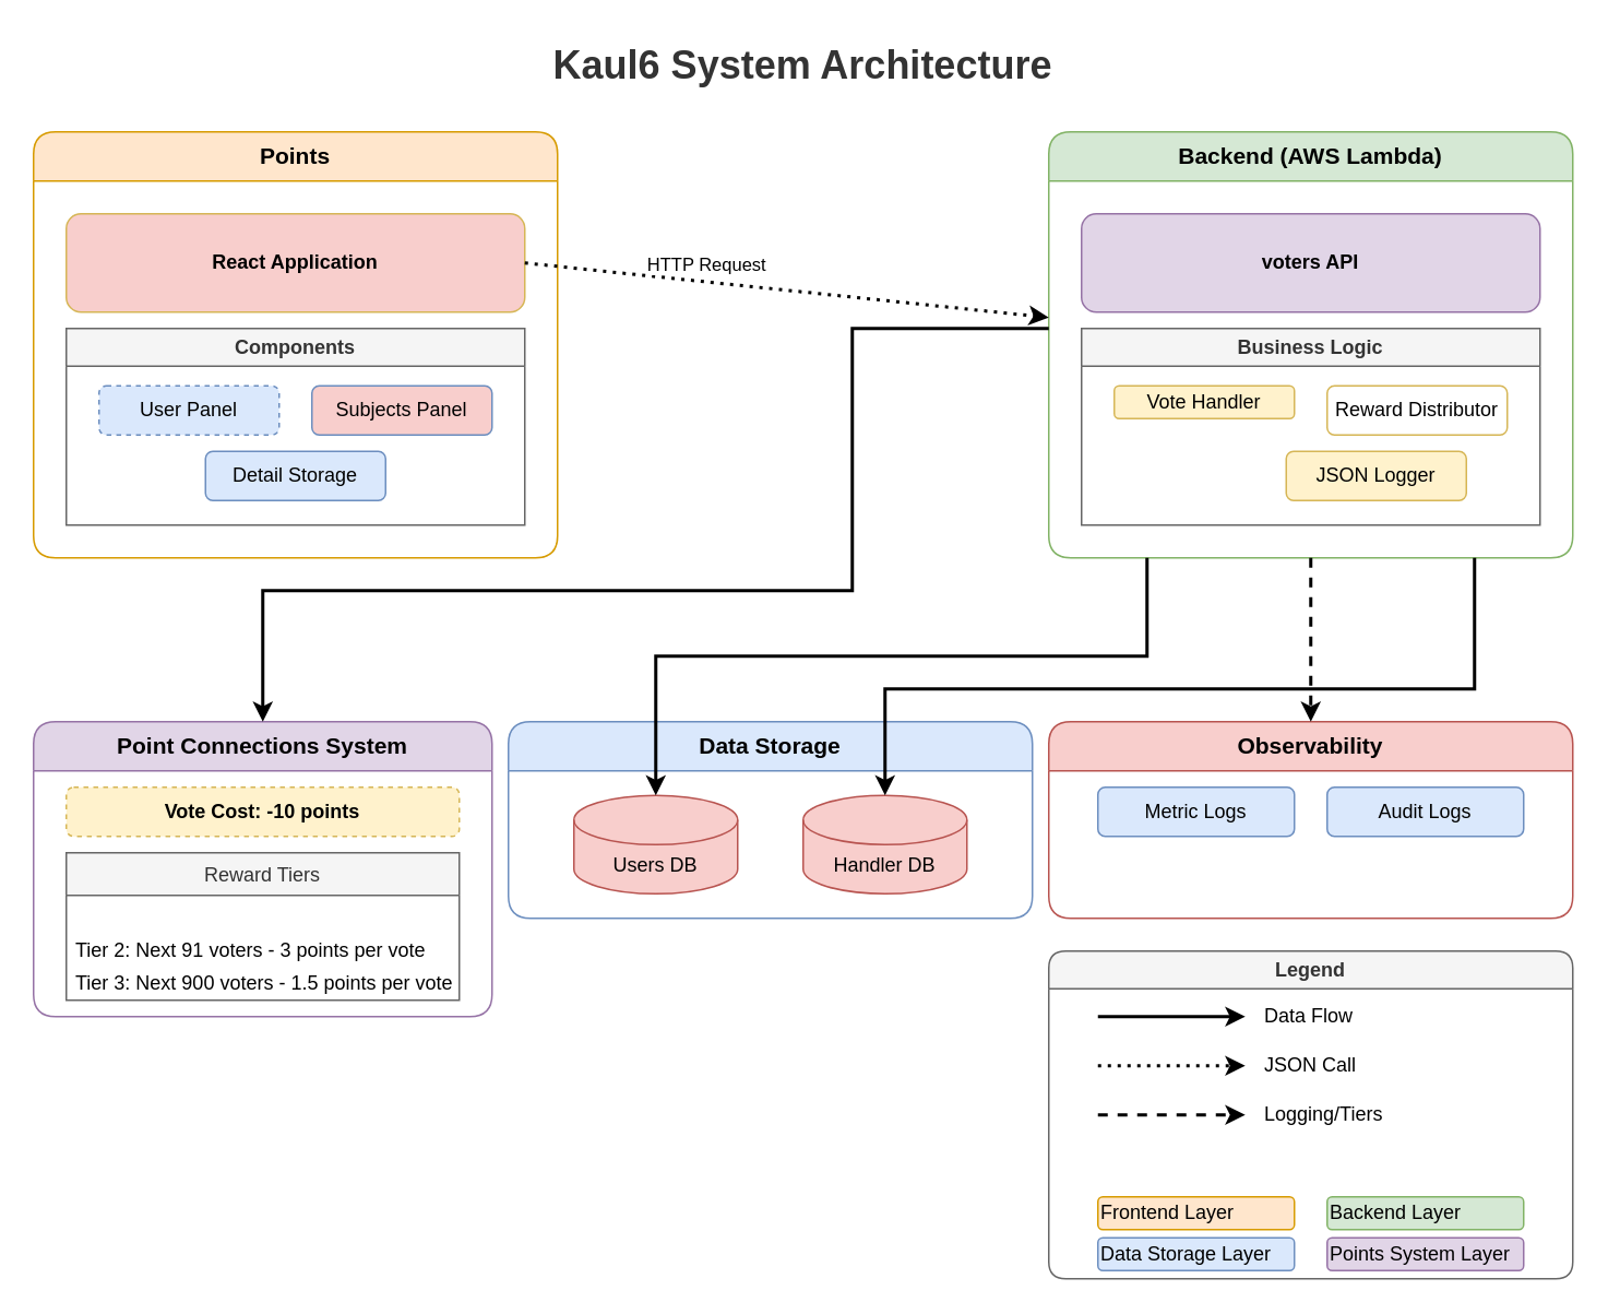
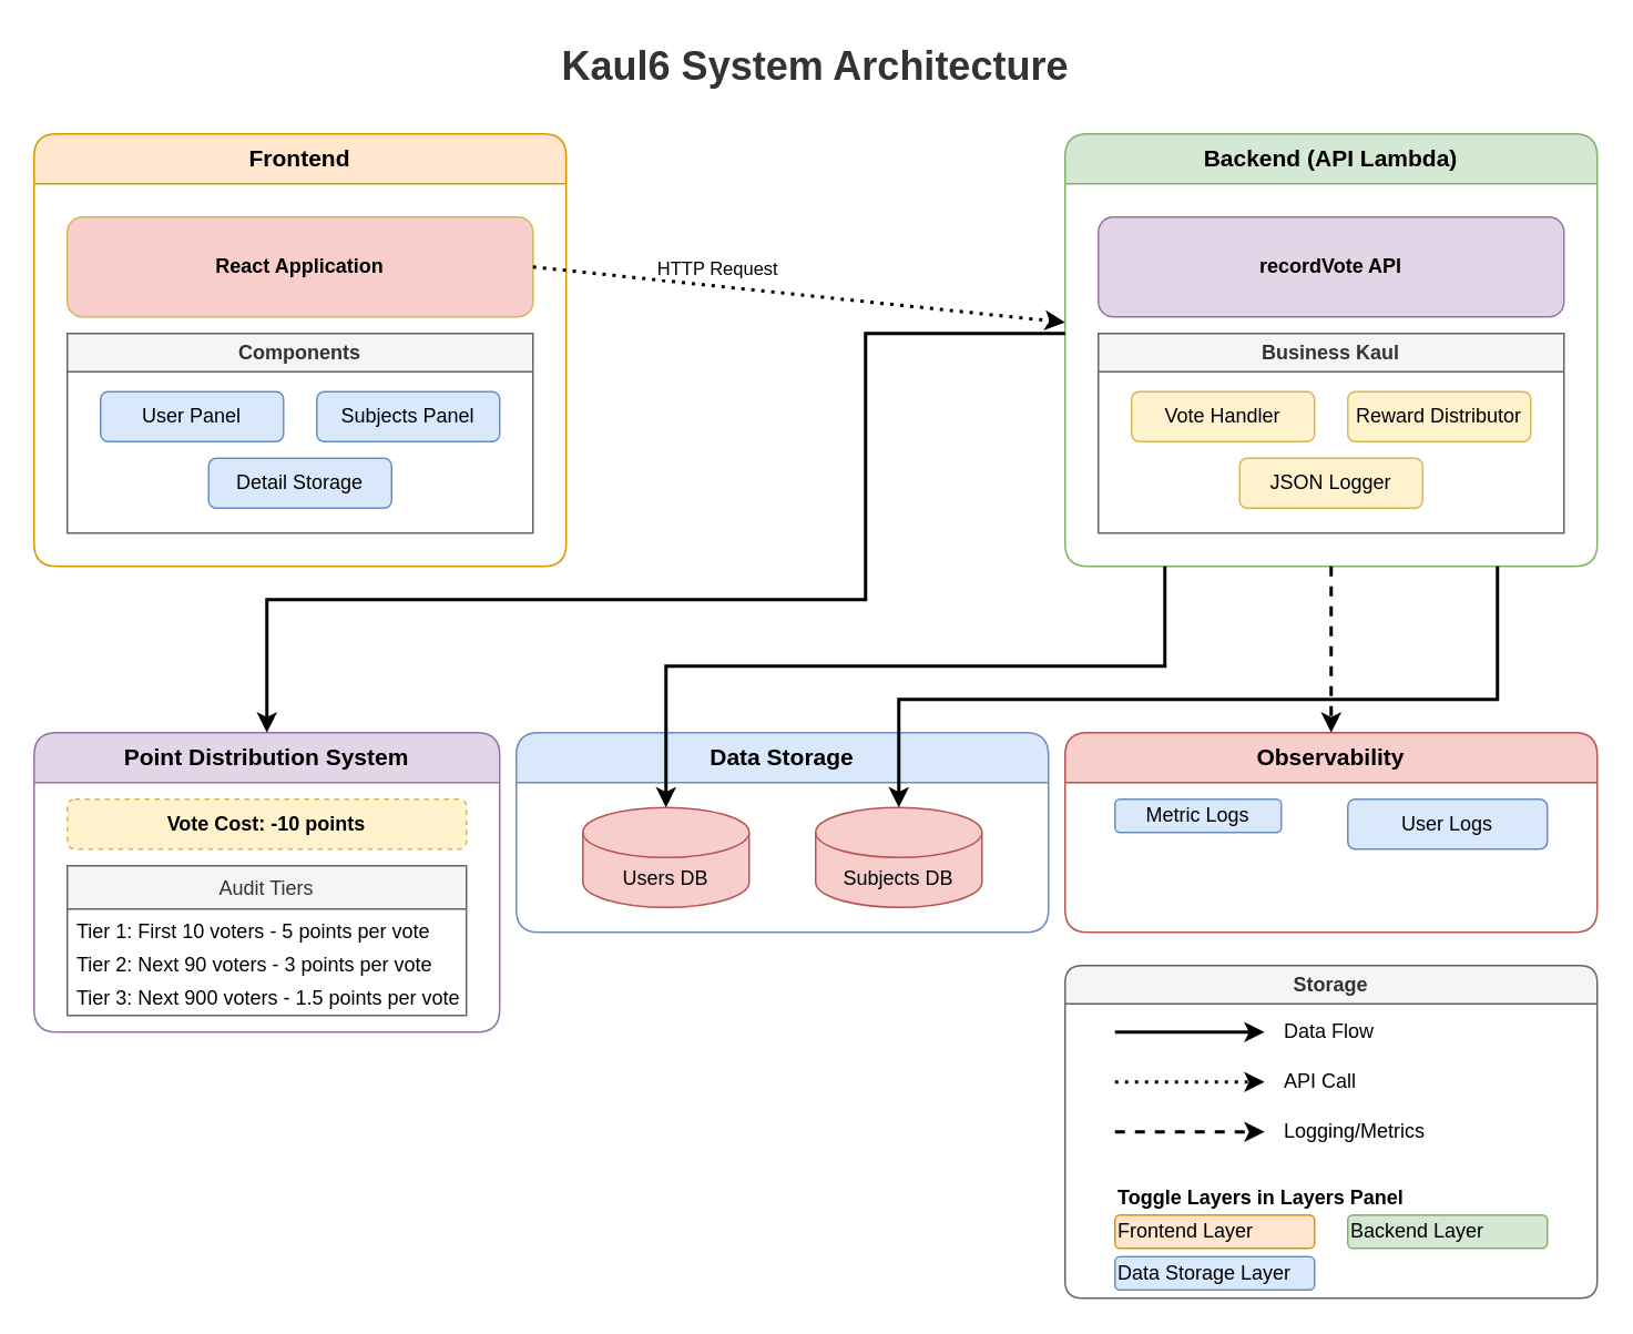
  <mxCell id="0" />
  <mxCell id="1" parent="0" />
  <mxCell id="2" value="1. Title" parent="0" />
  <mxCell id="3" value="Kaul6 System Architecture" style="text;html=1;strokeColor=none;fillColor=none;align=center;verticalAlign=middle;whiteSpace=wrap;rounded=0;fontSize=24;fontStyle=1;fontColor=#333333;" vertex="1" parent="2"><mxGeometry x="290" y="20" width="400" height="40" as="geometry" /></mxCell>
  <mxCell id="4" value="2. Frontend" parent="0" />
- <mxCell id="5" value="Points" style="swimlane;whiteSpace=wrap;html=1;fillColor=#ffe6cc;strokeColor=#d79b00;rounded=1;fontStyle=1;fontSize=14;startSize=30;" vertex="1" parent="4"><mxGeometry x="20" y="80" width="320" height="260" as="geometry" /></mxCell>
+ <mxCell id="5" value="Frontend" style="swimlane;whiteSpace=wrap;html=1;fillColor=#ffe6cc;strokeColor=#d79b00;rounded=1;fontStyle=1;fontSize=14;startSize=30;" vertex="1" parent="4"><mxGeometry x="20" y="80" width="320" height="260" as="geometry" /></mxCell>
  <mxCell id="6" value="React Application" style="rounded=1;whiteSpace=wrap;html=1;fillColor=#f8cecc;strokeColor=#d6b656;fontStyle=1;" vertex="1" parent="4"><mxGeometry x="40" y="130" width="280" height="60" as="geometry" /></mxCell>
  <mxCell id="7" value="Components" style="swimlane;whiteSpace=wrap;html=1;startSize=23;fillColor=#f5f5f5;strokeColor=#666666;fontColor=#333333;" vertex="1" parent="4"><mxGeometry x="40" y="200" width="280" height="120" as="geometry" /></mxCell>
- <mxCell id="8" value="User Panel" style="rounded=1;whiteSpace=wrap;html=1;fillColor=#dae8fc;strokeColor=#6c8ebf;dashed=1;" vertex="1" parent="4"><mxGeometry x="60" y="235" width="110" height="30" as="geometry" /></mxCell>
- <mxCell id="9" value="Subjects Panel" style="rounded=1;whiteSpace=wrap;html=1;fillColor=#f8cecc;strokeColor=#6c8ebf;" vertex="1" parent="4"><mxGeometry x="190" y="235" width="110" height="30" as="geometry" /></mxCell>
+ <mxCell id="8" value="User Panel" style="rounded=1;whiteSpace=wrap;html=1;fillColor=#dae8fc;strokeColor=#6c8ebf;" vertex="1" parent="4"><mxGeometry x="60" y="235" width="110" height="30" as="geometry" /></mxCell>
+ <mxCell id="9" value="Subjects Panel" style="rounded=1;whiteSpace=wrap;html=1;fillColor=#dae8fc;strokeColor=#6c8ebf;" vertex="1" parent="4"><mxGeometry x="190" y="235" width="110" height="30" as="geometry" /></mxCell>
  <mxCell id="10" value="Detail Storage" style="rounded=1;whiteSpace=wrap;html=1;fillColor=#dae8fc;strokeColor=#6c8ebf;" vertex="1" parent="4"><mxGeometry x="125" y="275" width="110" height="30" as="geometry" /></mxCell>
  <mxCell id="11" value="3. Backend" parent="0" />
- <mxCell id="12" value="Backend (AWS Lambda)" style="swimlane;whiteSpace=wrap;html=1;fillColor=#d5e8d4;strokeColor=#82b366;rounded=1;fontStyle=1;fontSize=14;startSize=30;" vertex="1" parent="11"><mxGeometry x="640" y="80" width="320" height="260" as="geometry" /></mxCell>
- <mxCell id="13" value="voters API" style="rounded=1;whiteSpace=wrap;html=1;fillColor=#e1d5e7;strokeColor=#9673a6;fontStyle=1;" vertex="1" parent="11"><mxGeometry x="660" y="130" width="280" height="60" as="geometry" /></mxCell>
- <mxCell id="14" value="Business Logic" style="swimlane;whiteSpace=wrap;html=1;startSize=23;fillColor=#f5f5f5;strokeColor=#666666;fontColor=#333333;" vertex="1" parent="11"><mxGeometry x="660" y="200" width="280" height="120" as="geometry" /></mxCell>
- <mxCell id="15" value="Vote Handler" style="rounded=1;whiteSpace=wrap;html=1;fillColor=#fff2cc;strokeColor=#d6b656;" vertex="1" parent="11"><mxGeometry x="680" y="235" width="110" height="20" as="geometry" /></mxCell>
- <mxCell id="16" value="Reward Distributor" style="rounded=1;whiteSpace=wrap;html=1;fillColor=#ffffff;strokeColor=#d6b656;" vertex="1" parent="11"><mxGeometry x="810" y="235" width="110" height="30" as="geometry" /></mxCell>
- <mxCell id="17" value="JSON Logger" style="rounded=1;whiteSpace=wrap;html=1;fillColor=#fff2cc;strokeColor=#d6b656;" vertex="1" parent="11"><mxGeometry x="785" y="275" width="110" height="30" as="geometry" /></mxCell>
+ <mxCell id="12" value="Backend (API Lambda)" style="swimlane;whiteSpace=wrap;html=1;fillColor=#d5e8d4;strokeColor=#82b366;rounded=1;fontStyle=1;fontSize=14;startSize=30;" vertex="1" parent="11"><mxGeometry x="640" y="80" width="320" height="260" as="geometry" /></mxCell>
+ <mxCell id="13" value="recordVote API" style="rounded=1;whiteSpace=wrap;html=1;fillColor=#e1d5e7;strokeColor=#9673a6;fontStyle=1;" vertex="1" parent="11"><mxGeometry x="660" y="130" width="280" height="60" as="geometry" /></mxCell>
+ <mxCell id="14" value="Business Kaul" style="swimlane;whiteSpace=wrap;html=1;startSize=23;fillColor=#f5f5f5;strokeColor=#666666;fontColor=#333333;" vertex="1" parent="11"><mxGeometry x="660" y="200" width="280" height="120" as="geometry" /></mxCell>
+ <mxCell id="15" value="Vote Handler" style="rounded=1;whiteSpace=wrap;html=1;fillColor=#fff2cc;strokeColor=#d6b656;" vertex="1" parent="11"><mxGeometry x="680" y="235" width="110" height="30" as="geometry" /></mxCell>
+ <mxCell id="16" value="Reward Distributor" style="rounded=1;whiteSpace=wrap;html=1;fillColor=#fff2cc;strokeColor=#d6b656;" vertex="1" parent="11"><mxGeometry x="810" y="235" width="110" height="30" as="geometry" /></mxCell>
+ <mxCell id="17" value="JSON Logger" style="rounded=1;whiteSpace=wrap;html=1;fillColor=#fff2cc;strokeColor=#d6b656;" vertex="1" parent="11"><mxGeometry x="745" y="275" width="110" height="30" as="geometry" /></mxCell>
  <mxCell id="18" value="4. Data Storage" parent="0" />
  <mxCell id="19" value="Data Storage" style="swimlane;whiteSpace=wrap;html=1;fillColor=#dae8fc;strokeColor=#6c8ebf;rounded=1;fontStyle=1;fontSize=14;startSize=30;" vertex="1" parent="18"><mxGeometry x="310" y="440" width="320" height="120" as="geometry" /></mxCell>
  <mxCell id="20" value="Users DB" style="shape=cylinder3;whiteSpace=wrap;html=1;boundedLbl=1;backgroundOutline=1;size=15;fillColor=#f8cecc;strokeColor=#b85450;" vertex="1" parent="18"><mxGeometry x="350" y="485" width="100" height="60" as="geometry" /></mxCell>
- <mxCell id="21" value="Handler DB" style="shape=cylinder3;whiteSpace=wrap;html=1;boundedLbl=1;backgroundOutline=1;size=15;fillColor=#f8cecc;strokeColor=#b85450;" vertex="1" parent="18"><mxGeometry x="490" y="485" width="100" height="60" as="geometry" /></mxCell>
+ <mxCell id="21" value="Subjects DB" style="shape=cylinder3;whiteSpace=wrap;html=1;boundedLbl=1;backgroundOutline=1;size=15;fillColor=#f8cecc;strokeColor=#b85450;" vertex="1" parent="18"><mxGeometry x="490" y="485" width="100" height="60" as="geometry" /></mxCell>
  <mxCell id="22" value="5. Points System" parent="0" />
- <mxCell id="23" value="Point Connections System" style="swimlane;whiteSpace=wrap;html=1;fillColor=#e1d5e7;strokeColor=#9673a6;rounded=1;fontStyle=1;fontSize=14;startSize=30;" vertex="1" parent="22"><mxGeometry x="20" y="440" width="280" height="180" as="geometry"><mxRectangle x="80" y="440" width="200" height="30" as="alternateBounds" /></mxGeometry></mxCell>
+ <mxCell id="23" value="Point Distribution System" style="swimlane;whiteSpace=wrap;html=1;fillColor=#e1d5e7;strokeColor=#9673a6;rounded=1;fontStyle=1;fontSize=14;startSize=30;" vertex="1" parent="22"><mxGeometry x="20" y="440" width="280" height="180" as="geometry"><mxRectangle x="80" y="440" width="200" height="30" as="alternateBounds" /></mxGeometry></mxCell>
  <mxCell id="24" value="Vote Cost: -10 points" style="rounded=1;whiteSpace=wrap;html=1;fillColor=#fff2cc;strokeColor=#d6b656;fontStyle=1;dashed=1;" vertex="1" parent="22"><mxGeometry x="40" y="480" width="240" height="30" as="geometry" /></mxCell>
- <mxCell id="25" value="Reward Tiers" style="swimlane;fontStyle=0;childLayout=stackLayout;horizontal=1;startSize=26;fillColor=#f5f5f5;horizontalStack=0;resizeParent=1;resizeParentMax=0;resizeLast=0;collapsible=1;marginBottom=0;strokeColor=#666666;fontColor=#333333;" vertex="1" parent="22"><mxGeometry x="40" y="520" width="240" height="90" as="geometry" /></mxCell>
- <mxCell id="27" value="Tier 2: Next 91 voters - 3 points per vote" style="text;strokeColor=none;fillColor=none;align=left;verticalAlign=top;spacingLeft=4;spacingRight=4;overflow=hidden;rotatable=0;points=[[0,0.5],[1,0.5]];portConstraint=eastwest;" vertex="1" parent="22"><mxGeometry x="40" y="566" width="240" height="20" as="geometry" /></mxCell>
+ <mxCell id="25" value="Audit Tiers" style="swimlane;fontStyle=0;childLayout=stackLayout;horizontal=1;startSize=26;fillColor=#f5f5f5;horizontalStack=0;resizeParent=1;resizeParentMax=0;resizeLast=0;collapsible=1;marginBottom=0;strokeColor=#666666;fontColor=#333333;" vertex="1" parent="22"><mxGeometry x="40" y="520" width="240" height="90" as="geometry" /></mxCell>
+ <mxCell id="26" value="Tier 1: First 10 voters - 5 points per vote" style="text;strokeColor=none;fillColor=none;align=left;verticalAlign=top;spacingLeft=4;spacingRight=4;overflow=hidden;rotatable=0;points=[[0,0.5],[1,0.5]];portConstraint=eastwest;" vertex="1" parent="22"><mxGeometry x="40" y="546" width="240" height="20" as="geometry" /></mxCell>
+ <mxCell id="27" value="Tier 2: Next 90 voters - 3 points per vote" style="text;strokeColor=none;fillColor=none;align=left;verticalAlign=top;spacingLeft=4;spacingRight=4;overflow=hidden;rotatable=0;points=[[0,0.5],[1,0.5]];portConstraint=eastwest;" vertex="1" parent="22"><mxGeometry x="40" y="566" width="240" height="20" as="geometry" /></mxCell>
  <mxCell id="28" value="Tier 3: Next 900 voters - 1.5 points per vote" style="text;strokeColor=none;fillColor=none;align=left;verticalAlign=top;spacingLeft=4;spacingRight=4;overflow=hidden;rotatable=0;points=[[0,0.5],[1,0.5]];portConstraint=eastwest;" vertex="1" parent="22"><mxGeometry x="40" y="586" width="240" height="20" as="geometry" /></mxCell>
  <mxCell id="29" value="6. Observability" parent="0" />
  <mxCell id="30" value="Observability" style="swimlane;whiteSpace=wrap;html=1;fillColor=#f8cecc;strokeColor=#b85450;rounded=1;fontStyle=1;fontSize=14;startSize=30;" vertex="1" parent="29"><mxGeometry x="640" y="440" width="320" height="120" as="geometry" /></mxCell>
- <mxCell id="31" value="Metric Logs" style="rounded=1;whiteSpace=wrap;html=1;fillColor=#dae8fc;strokeColor=#6c8ebf;" vertex="1" parent="29"><mxGeometry x="670" y="480" width="120" height="30" as="geometry" /></mxCell>
- <mxCell id="32" value="Audit Logs" style="rounded=1;whiteSpace=wrap;html=1;fillColor=#dae8fc;strokeColor=#6c8ebf;" vertex="1" parent="29"><mxGeometry x="810" y="480" width="120" height="30" as="geometry" /></mxCell>
+ <mxCell id="31" value="Metric Logs" style="rounded=1;whiteSpace=wrap;html=1;fillColor=#dae8fc;strokeColor=#6c8ebf;" vertex="1" parent="29"><mxGeometry x="670" y="480" width="100" height="20" as="geometry" /></mxCell>
+ <mxCell id="32" value="User Logs" style="rounded=1;whiteSpace=wrap;html=1;fillColor=#dae8fc;strokeColor=#6c8ebf;" vertex="1" parent="29"><mxGeometry x="810" y="480" width="120" height="30" as="geometry" /></mxCell>
  <mxCell id="33" value="7. Connections" parent="0" />
  <mxCell id="34" value="" style="endArrow=classic;html=1;rounded=0;exitX=1;exitY=0.5;exitDx=0;exitDy=0;strokeWidth=2;dashed=1;dashPattern=1 2;" edge="1" parent="33" source="6" target="12"><mxGeometry width="50" height="50" relative="1" as="geometry"><mxPoint x="390" y="130" as="sourcePoint" /><mxPoint x="590" y="130" as="targetPoint" /></mxGeometry></mxCell>
  <mxCell id="35" value="HTTP Request" style="edgeLabel;html=1;align=center;verticalAlign=middle;resizable=0;points=[];" vertex="1" connectable="0" parent="33"><mxGeometry x="430" y="160" as="geometry" /></mxCell>
  <mxCell id="36" value="" style="endArrow=classic;html=1;rounded=0;strokeWidth=2;orthogonal=1;" edge="1" parent="33"><mxGeometry width="50" height="50" relative="1" as="geometry"><mxPoint x="700" y="340" as="sourcePoint" /><mxPoint x="400" y="485" as="targetPoint" /><Array as="points"><mxPoint x="700" y="400" /><mxPoint x="400" y="400" /></Array></mxGeometry></mxCell>
  <mxCell id="37" value="" style="endArrow=classic;html=1;rounded=0;strokeWidth=2;orthogonal=1;" edge="1" parent="33"><mxGeometry width="50" height="50" relative="1" as="geometry"><mxPoint x="900" y="340" as="sourcePoint" /><mxPoint x="540" y="485" as="targetPoint" /><Array as="points"><mxPoint x="900" y="420" /><mxPoint x="540" y="420" /></Array></mxGeometry></mxCell>
  <mxCell id="38" value="" style="endArrow=classic;html=1;rounded=0;strokeWidth=2;dashed=1;orthogonal=1;" edge="1" parent="33"><mxGeometry width="50" height="50" relative="1" as="geometry"><mxPoint x="800" y="340" as="sourcePoint" /><mxPoint x="800" y="440" as="targetPoint" /></mxGeometry></mxCell>
  <mxCell id="39" value="" style="endArrow=classic;html=1;rounded=0;strokeWidth=2;orthogonal=1;" edge="1" parent="33"><mxGeometry width="50" height="50" relative="1" as="geometry"><mxPoint x="640" y="200" as="sourcePoint" /><mxPoint x="160" y="440" as="targetPoint" /><Array as="points"><mxPoint x="520" y="200" /><mxPoint x="520" y="360" /><mxPoint x="160" y="360" /></Array></mxGeometry></mxCell>
  <mxCell id="40" value="8. Legend" parent="0" />
- <mxCell id="41" value="Legend" style="swimlane;whiteSpace=wrap;html=1;fillColor=#f5f5f5;strokeColor=#666666;fontColor=#333333;rounded=1;" vertex="1" parent="40"><mxGeometry x="640" y="580" width="320" height="200" as="geometry" /></mxCell>
+ <mxCell id="41" value="Storage" style="swimlane;whiteSpace=wrap;html=1;fillColor=#f5f5f5;strokeColor=#666666;fontColor=#333333;rounded=1;" vertex="1" parent="40"><mxGeometry x="640" y="580" width="320" height="200" as="geometry" /></mxCell>
  <mxCell id="42" value="" style="endArrow=classic;html=1;rounded=0;strokeWidth=2;" edge="1" parent="40"><mxGeometry width="50" height="50" relative="1" as="geometry"><mxPoint x="670" y="620" as="sourcePoint" /><mxPoint x="760" y="620" as="targetPoint" /></mxGeometry></mxCell>
  <mxCell id="43" value="Data Flow" style="text;html=1;strokeColor=none;fillColor=none;align=left;verticalAlign=middle;whiteSpace=wrap;rounded=0;" vertex="1" parent="40"><mxGeometry x="770" y="610" width="170" height="20" as="geometry" /></mxCell>
  <mxCell id="44" value="" style="endArrow=classic;html=1;rounded=0;strokeWidth=2;dashed=1;dashPattern=1 2;" edge="1" parent="40"><mxGeometry width="50" height="50" relative="1" as="geometry"><mxPoint x="670" y="650" as="sourcePoint" /><mxPoint x="760" y="650" as="targetPoint" /></mxGeometry></mxCell>
- <mxCell id="45" value="JSON Call" style="text;html=1;strokeColor=none;fillColor=none;align=left;verticalAlign=middle;whiteSpace=wrap;rounded=0;" vertex="1" parent="40"><mxGeometry x="770" y="640" width="170" height="20" as="geometry" /></mxCell>
+ <mxCell id="45" value="API Call" style="text;html=1;strokeColor=none;fillColor=none;align=left;verticalAlign=middle;whiteSpace=wrap;rounded=0;" vertex="1" parent="40"><mxGeometry x="770" y="640" width="170" height="20" as="geometry" /></mxCell>
  <mxCell id="46" value="" style="endArrow=classic;html=1;rounded=0;strokeWidth=2;dashed=1;" edge="1" parent="40"><mxGeometry width="50" height="50" relative="1" as="geometry"><mxPoint x="670" y="680" as="sourcePoint" /><mxPoint x="760" y="680" as="targetPoint" /></mxGeometry></mxCell>
- <mxCell id="47" value="Logging/Tiers" style="text;html=1;strokeColor=none;fillColor=none;align=left;verticalAlign=middle;whiteSpace=wrap;rounded=0;" vertex="1" parent="40"><mxGeometry x="770" y="670" width="170" height="20" as="geometry" /></mxCell>
+ <mxCell id="47" value="Logging/Metrics" style="text;html=1;strokeColor=none;fillColor=none;align=left;verticalAlign=middle;whiteSpace=wrap;rounded=0;" vertex="1" parent="40"><mxGeometry x="770" y="670" width="170" height="20" as="geometry" /></mxCell>
+ <mxCell id="48" value="Toggle Layers in Layers Panel" style="text;html=1;strokeColor=none;fillColor=none;align=left;verticalAlign=middle;whiteSpace=wrap;rounded=0;fontStyle=1" vertex="1" parent="40"><mxGeometry x="670" y="710" width="280" height="20" as="geometry" /></mxCell>
  <mxCell id="49" value="Frontend Layer" style="text;html=1;strokeColor=#d79b00;fillColor=#ffe6cc;align=left;verticalAlign=middle;whiteSpace=wrap;rounded=1;" vertex="1" parent="40"><mxGeometry x="670" y="730" width="120" height="20" as="geometry" /></mxCell>
  <mxCell id="50" value="Backend Layer" style="text;html=1;strokeColor=#82b366;fillColor=#d5e8d4;align=left;verticalAlign=middle;whiteSpace=wrap;rounded=1;" vertex="1" parent="40"><mxGeometry x="810" y="730" width="120" height="20" as="geometry" /></mxCell>
  <mxCell id="51" value="Data Storage Layer" style="text;html=1;strokeColor=#6c8ebf;fillColor=#dae8fc;align=left;verticalAlign=middle;whiteSpace=wrap;rounded=1;" vertex="1" parent="40"><mxGeometry x="670" y="755" width="120" height="20" as="geometry" /></mxCell>
- <mxCell id="52" value="Points System Layer" style="text;html=1;strokeColor=#9673a6;fillColor=#e1d5e7;align=left;verticalAlign=middle;whiteSpace=wrap;rounded=1;" vertex="1" parent="40"><mxGeometry x="810" y="755" width="120" height="20" as="geometry" /></mxCell>
